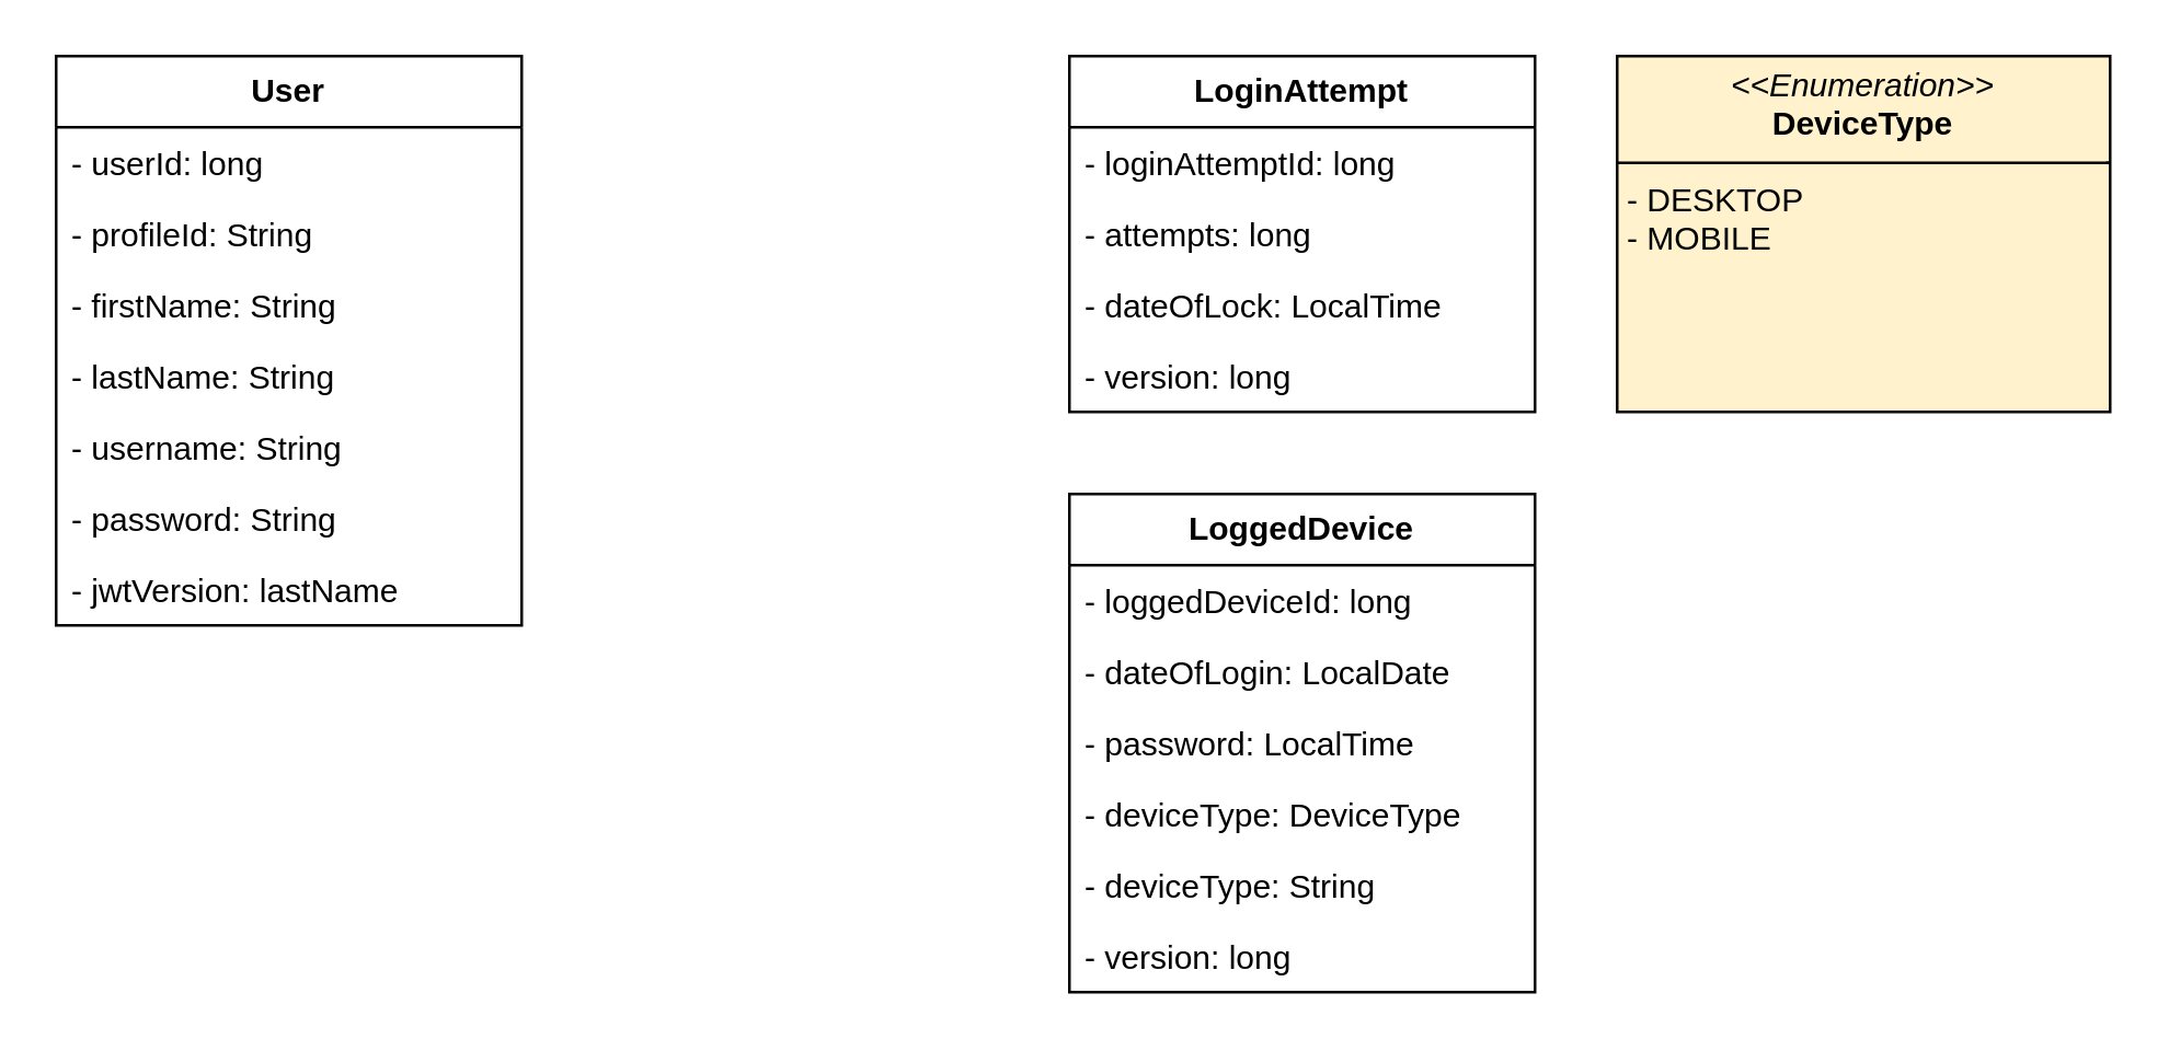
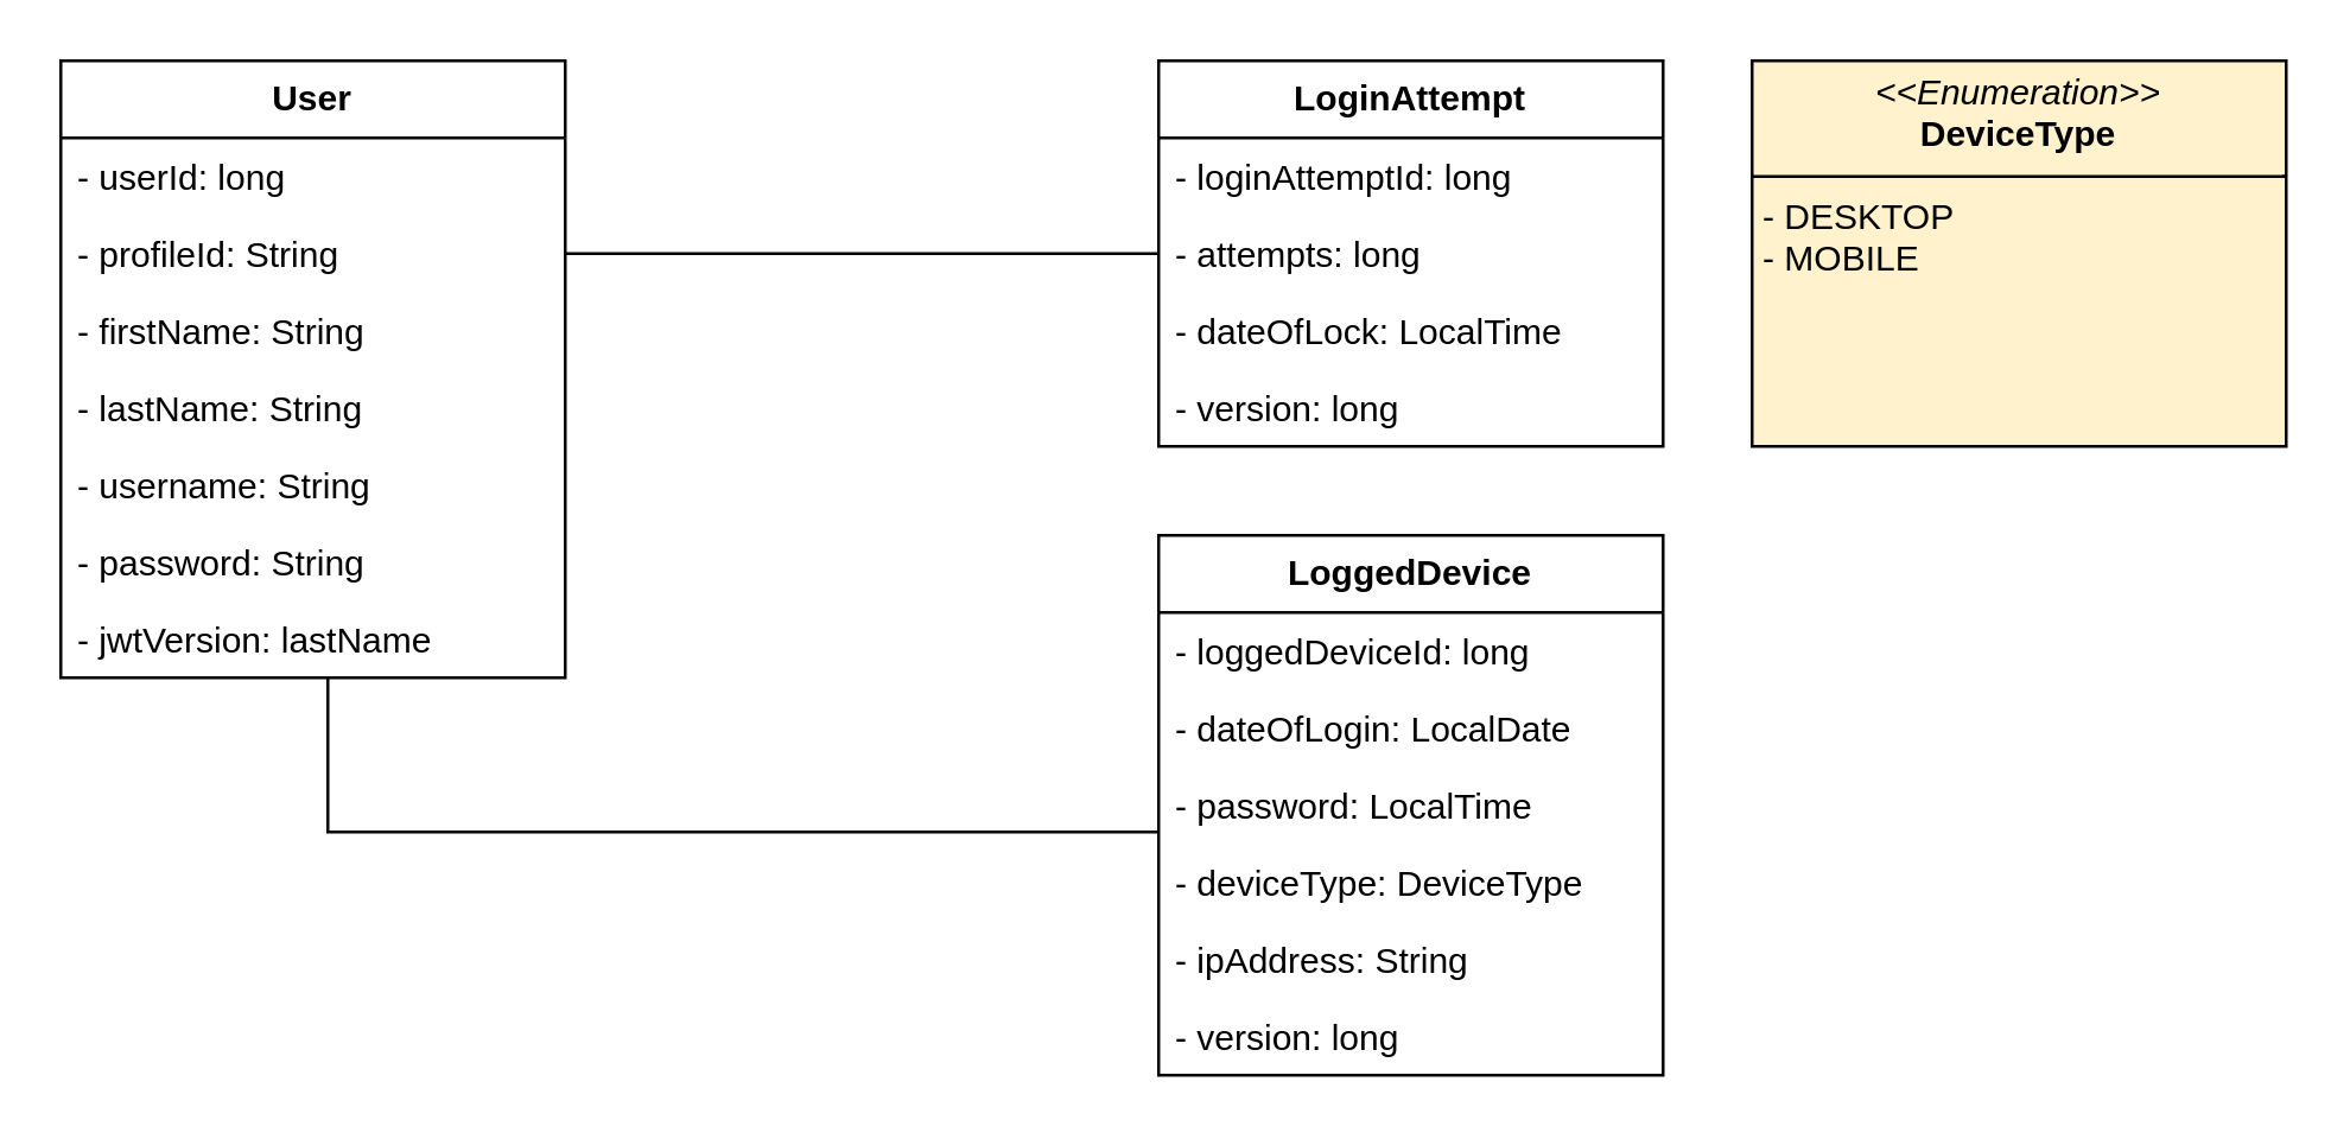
  <mxCell id="0" />
  <mxCell id="1" parent="0" />
+ <mxCell id="2" style="edgeStyle=orthogonalEdgeStyle;rounded=0;orthogonalLoop=1;jettySize=auto;html=1;endArrow=none;endFill=0;" edge="1" parent="1" source="4" target="12"><mxGeometry relative="1" as="geometry"><Array as="points"><mxPoint x="240" y="85" /><mxPoint x="240" y="85" /></Array></mxGeometry></mxCell>
+ <mxCell id="3" style="edgeStyle=orthogonalEdgeStyle;rounded=0;orthogonalLoop=1;jettySize=auto;html=1;endArrow=none;endFill=0;" edge="1" parent="1" source="4" target="17"><mxGeometry relative="1" as="geometry"><Array as="points"><mxPoint x="110" y="280" /></Array></mxGeometry></mxCell>
  <mxCell id="4" value="&lt;b&gt;User&lt;/b&gt;" style="swimlane;fontStyle=0;childLayout=stackLayout;horizontal=1;startSize=26;fillColor=none;horizontalStack=0;resizeParent=1;resizeParentMax=0;resizeLast=0;collapsible=1;marginBottom=0;whiteSpace=wrap;html=1;" vertex="1" parent="1"><mxGeometry x="20" y="20" width="170" height="208" as="geometry" /></mxCell>
  <mxCell id="5" value="- userId: long&lt;span style=&quot;white-space: pre;&quot;&gt;&#09;&lt;/span&gt;" style="text;strokeColor=none;fillColor=none;align=left;verticalAlign=top;spacingLeft=4;spacingRight=4;overflow=hidden;rotatable=0;points=[[0,0.5],[1,0.5]];portConstraint=eastwest;whiteSpace=wrap;html=1;" vertex="1" parent="4"><mxGeometry y="26" width="170" height="26" as="geometry" /></mxCell>
  <mxCell id="6" value="- profileId: String" style="text;strokeColor=none;fillColor=none;align=left;verticalAlign=top;spacingLeft=4;spacingRight=4;overflow=hidden;rotatable=0;points=[[0,0.5],[1,0.5]];portConstraint=eastwest;whiteSpace=wrap;html=1;" vertex="1" parent="4"><mxGeometry y="52" width="170" height="26" as="geometry" /></mxCell>
  <mxCell id="7" value="- firstName: String" style="text;strokeColor=none;fillColor=none;align=left;verticalAlign=top;spacingLeft=4;spacingRight=4;overflow=hidden;rotatable=0;points=[[0,0.5],[1,0.5]];portConstraint=eastwest;whiteSpace=wrap;html=1;" vertex="1" parent="4"><mxGeometry y="78" width="170" height="26" as="geometry" /></mxCell>
  <mxCell id="8" value="- lastName: String" style="text;strokeColor=none;fillColor=none;align=left;verticalAlign=top;spacingLeft=4;spacingRight=4;overflow=hidden;rotatable=0;points=[[0,0.5],[1,0.5]];portConstraint=eastwest;whiteSpace=wrap;html=1;" vertex="1" parent="4"><mxGeometry y="104" width="170" height="26" as="geometry" /></mxCell>
  <mxCell id="9" value="- username: String" style="text;strokeColor=none;fillColor=none;align=left;verticalAlign=top;spacingLeft=4;spacingRight=4;overflow=hidden;rotatable=0;points=[[0,0.5],[1,0.5]];portConstraint=eastwest;whiteSpace=wrap;html=1;" vertex="1" parent="4"><mxGeometry y="130" width="170" height="26" as="geometry" /></mxCell>
  <mxCell id="10" value="- password: String" style="text;strokeColor=none;fillColor=none;align=left;verticalAlign=top;spacingLeft=4;spacingRight=4;overflow=hidden;rotatable=0;points=[[0,0.5],[1,0.5]];portConstraint=eastwest;whiteSpace=wrap;html=1;" vertex="1" parent="4"><mxGeometry y="156" width="170" height="26" as="geometry" /></mxCell>
  <mxCell id="11" value="- jwtVersion: lastName" style="text;strokeColor=none;fillColor=none;align=left;verticalAlign=top;spacingLeft=4;spacingRight=4;overflow=hidden;rotatable=0;points=[[0,0.5],[1,0.5]];portConstraint=eastwest;whiteSpace=wrap;html=1;" vertex="1" parent="4"><mxGeometry y="182" width="170" height="26" as="geometry" /></mxCell>
  <mxCell id="12" value="&lt;b&gt;LoginAttempt&lt;/b&gt;" style="swimlane;fontStyle=0;childLayout=stackLayout;horizontal=1;startSize=26;fillColor=none;horizontalStack=0;resizeParent=1;resizeParentMax=0;resizeLast=0;collapsible=1;marginBottom=0;whiteSpace=wrap;html=1;" vertex="1" parent="1"><mxGeometry x="390" y="20" width="170" height="130" as="geometry" /></mxCell>
  <mxCell id="13" value="- loginAttemptId: long" style="text;strokeColor=none;fillColor=none;align=left;verticalAlign=top;spacingLeft=4;spacingRight=4;overflow=hidden;rotatable=0;points=[[0,0.5],[1,0.5]];portConstraint=eastwest;whiteSpace=wrap;html=1;" vertex="1" parent="12"><mxGeometry y="26" width="170" height="26" as="geometry" /></mxCell>
  <mxCell id="14" value="- attempts: long" style="text;strokeColor=none;fillColor=none;align=left;verticalAlign=top;spacingLeft=4;spacingRight=4;overflow=hidden;rotatable=0;points=[[0,0.5],[1,0.5]];portConstraint=eastwest;whiteSpace=wrap;html=1;" vertex="1" parent="12"><mxGeometry y="52" width="170" height="26" as="geometry" /></mxCell>
  <mxCell id="15" value="- dateOfLock: LocalTime" style="text;strokeColor=none;fillColor=none;align=left;verticalAlign=top;spacingLeft=4;spacingRight=4;overflow=hidden;rotatable=0;points=[[0,0.5],[1,0.5]];portConstraint=eastwest;whiteSpace=wrap;html=1;" vertex="1" parent="12"><mxGeometry y="78" width="170" height="26" as="geometry" /></mxCell>
  <mxCell id="16" value="- version: long" style="text;strokeColor=none;fillColor=none;align=left;verticalAlign=top;spacingLeft=4;spacingRight=4;overflow=hidden;rotatable=0;points=[[0,0.5],[1,0.5]];portConstraint=eastwest;whiteSpace=wrap;html=1;" vertex="1" parent="12"><mxGeometry y="104" width="170" height="26" as="geometry" /></mxCell>
  <mxCell id="17" value="&lt;b&gt;LoggedDevice&lt;/b&gt;" style="swimlane;fontStyle=0;childLayout=stackLayout;horizontal=1;startSize=26;fillColor=none;horizontalStack=0;resizeParent=1;resizeParentMax=0;resizeLast=0;collapsible=1;marginBottom=0;whiteSpace=wrap;html=1;" vertex="1" parent="1"><mxGeometry x="390" y="180" width="170" height="182" as="geometry" /></mxCell>
  <mxCell id="18" value="- loggedDeviceId: long" style="text;strokeColor=none;fillColor=none;align=left;verticalAlign=top;spacingLeft=4;spacingRight=4;overflow=hidden;rotatable=0;points=[[0,0.5],[1,0.5]];portConstraint=eastwest;whiteSpace=wrap;html=1;" vertex="1" parent="17"><mxGeometry y="26" width="170" height="26" as="geometry" /></mxCell>
  <mxCell id="19" value="- dateOfLogin: LocalDate" style="text;strokeColor=none;fillColor=none;align=left;verticalAlign=top;spacingLeft=4;spacingRight=4;overflow=hidden;rotatable=0;points=[[0,0.5],[1,0.5]];portConstraint=eastwest;whiteSpace=wrap;html=1;" vertex="1" parent="17"><mxGeometry y="52" width="170" height="26" as="geometry" /></mxCell>
  <mxCell id="20" value="- password: LocalTime" style="text;strokeColor=none;fillColor=none;align=left;verticalAlign=top;spacingLeft=4;spacingRight=4;overflow=hidden;rotatable=0;points=[[0,0.5],[1,0.5]];portConstraint=eastwest;whiteSpace=wrap;html=1;" vertex="1" parent="17"><mxGeometry y="78" width="170" height="26" as="geometry" /></mxCell>
  <mxCell id="21" value="- deviceType: DeviceType" style="text;strokeColor=none;fillColor=none;align=left;verticalAlign=top;spacingLeft=4;spacingRight=4;overflow=hidden;rotatable=0;points=[[0,0.5],[1,0.5]];portConstraint=eastwest;whiteSpace=wrap;html=1;" vertex="1" parent="17"><mxGeometry y="104" width="170" height="26" as="geometry" /></mxCell>
- <mxCell id="22" value="- deviceType: String" style="text;strokeColor=none;fillColor=none;align=left;verticalAlign=top;spacingLeft=4;spacingRight=4;overflow=hidden;rotatable=0;points=[[0,0.5],[1,0.5]];portConstraint=eastwest;whiteSpace=wrap;html=1;" vertex="1" parent="17"><mxGeometry y="130" width="170" height="26" as="geometry" /></mxCell>
+ <mxCell id="22" value="- ipAddress: String" style="text;strokeColor=none;fillColor=none;align=left;verticalAlign=top;spacingLeft=4;spacingRight=4;overflow=hidden;rotatable=0;points=[[0,0.5],[1,0.5]];portConstraint=eastwest;whiteSpace=wrap;html=1;" vertex="1" parent="17"><mxGeometry y="130" width="170" height="26" as="geometry" /></mxCell>
  <mxCell id="23" value="- version: long" style="text;strokeColor=none;fillColor=none;align=left;verticalAlign=top;spacingLeft=4;spacingRight=4;overflow=hidden;rotatable=0;points=[[0,0.5],[1,0.5]];portConstraint=eastwest;whiteSpace=wrap;html=1;" vertex="1" parent="17"><mxGeometry y="156" width="170" height="26" as="geometry" /></mxCell>
  <mxCell id="24" value="&lt;p style=&quot;margin:0px;margin-top:4px;text-align:center;&quot;&gt;&lt;i&gt;&amp;lt;&amp;lt;Enumeration&amp;gt;&amp;gt;&lt;/i&gt;&lt;br&gt;&lt;b&gt;DeviceType&lt;/b&gt;&lt;/p&gt;&lt;hr size=&quot;1&quot; style=&quot;border-style:solid;&quot;&gt;&lt;p style=&quot;margin:0px;margin-left:4px;&quot;&gt;- DESKTOP&lt;br&gt;- MOBILE&lt;/p&gt;" style="verticalAlign=top;align=left;overflow=fill;html=1;whiteSpace=wrap;fillColor=#fff2cc;" vertex="1" parent="1"><mxGeometry x="590" y="20" width="180" height="130" as="geometry" /></mxCell>
